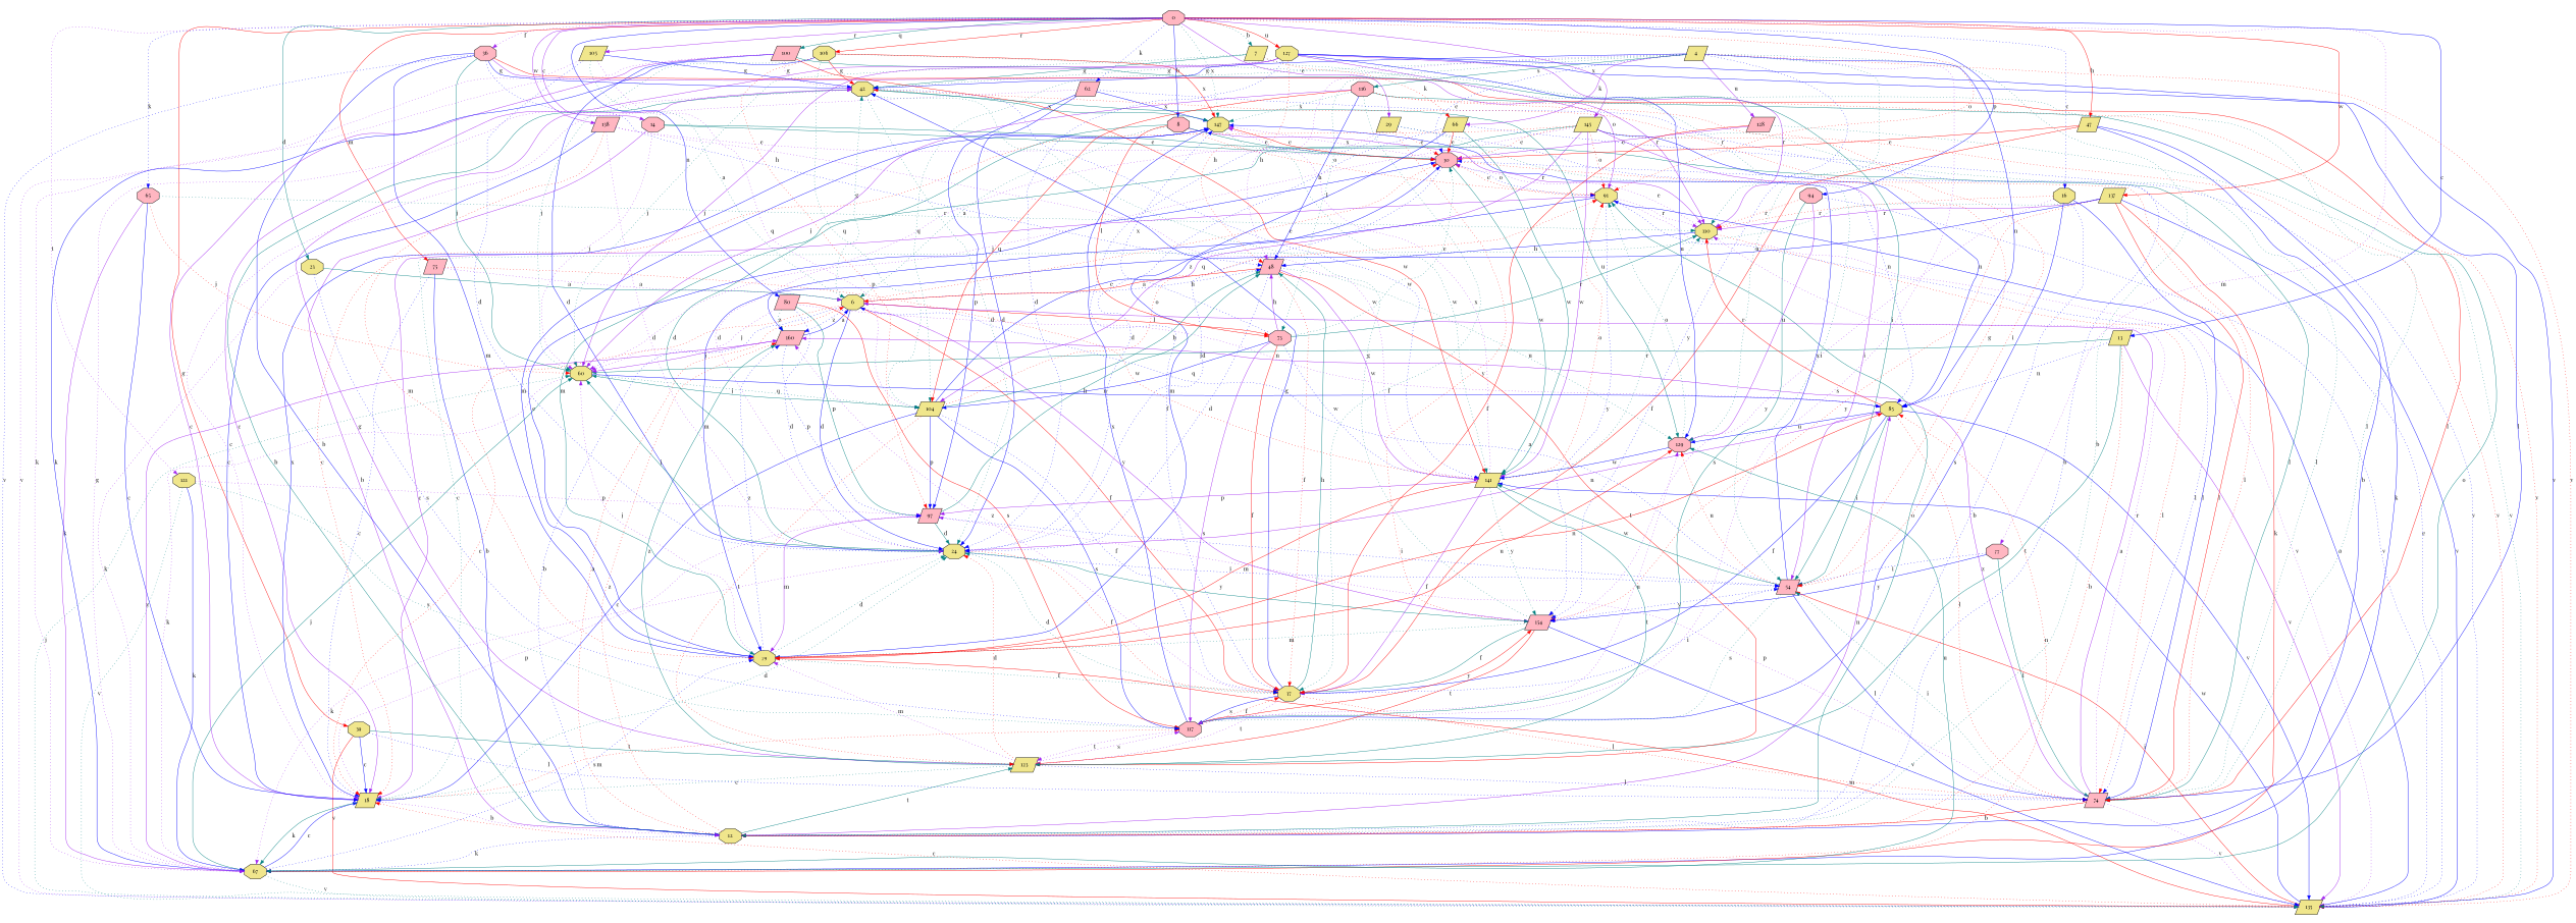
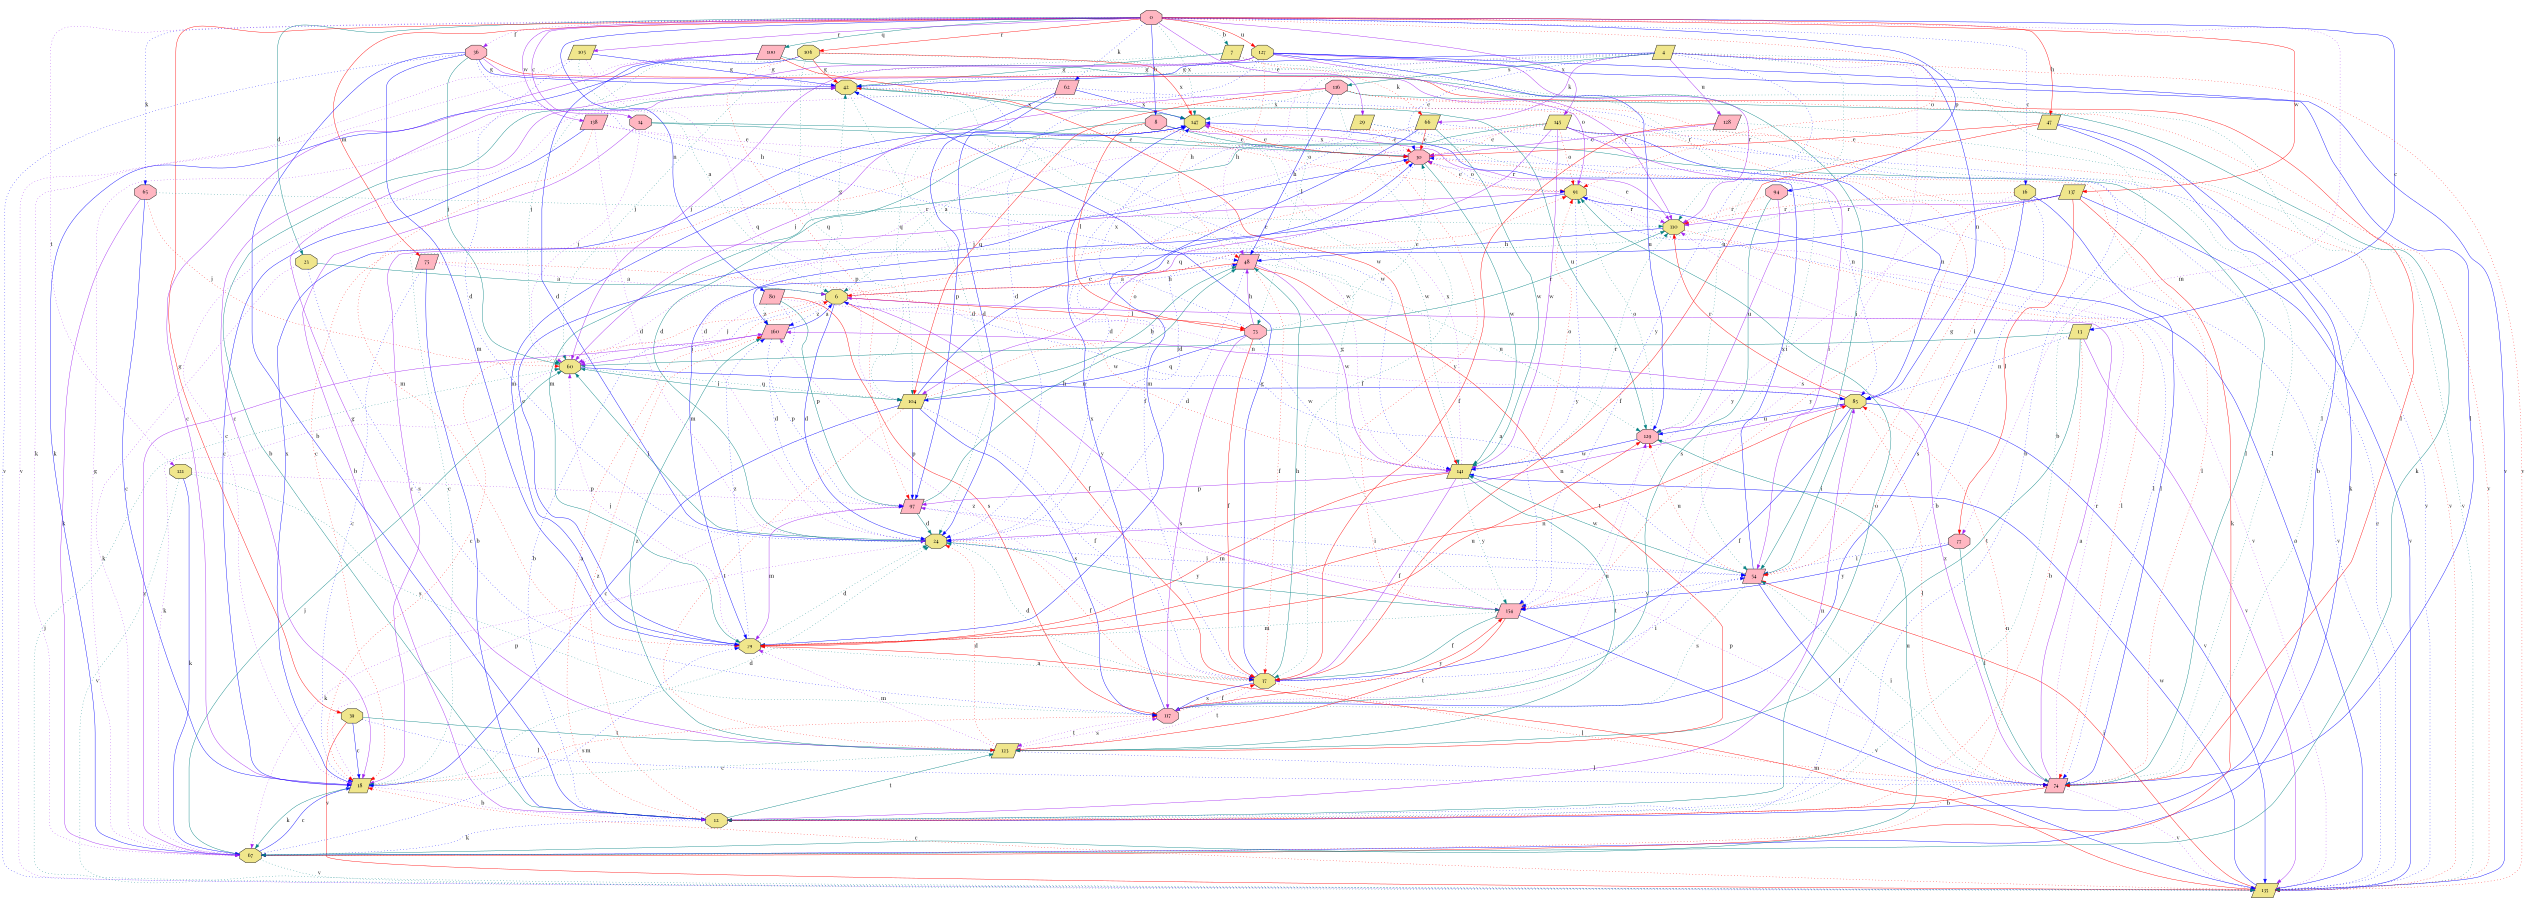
  strict digraph {
    fontname="Playfair Display"
    node [fillcolor=khaki fontname="Playfair Display" shape=octagon style=filled]
    edge [color=blue fontname="Playfair Display" style=solid]
    0 [fillcolor=lightpink]
    7 [shape=parallelogram]
    8 [fillcolor=lightpink]
    13 [shape=parallelogram]
    14 [fillcolor=lightpink]
    16
    23
    29 [shape=parallelogram]
    36 [fillcolor=lightpink]
    39
    47 [shape=parallelogram]
    62 [fillcolor=lightpink shape=parallelogram]
    65 [fillcolor=lightpink]
    75 [fillcolor=lightpink shape=parallelogram]
    77 [fillcolor=lightpink]
    80 [fillcolor=lightpink shape=parallelogram]
    91
    94 [fillcolor=lightpink]
    100 [fillcolor=lightpink shape=parallelogram]
    105 [shape=parallelogram]
    106
    121
    127
    137 [shape=parallelogram]
    138 [fillcolor=lightpink shape=parallelogram]
    145 [shape=parallelogram]
    147
    42
    66 [shape=parallelogram]
    60
    110
    30 [fillcolor=lightpink]
    73 [fillcolor=lightpink]
    6
    24
    12
    85
    135 [shape=parallelogram]
    123 [shape=parallelogram]
    74 [fillcolor=lightpink shape=parallelogram]
    117 [fillcolor=lightpink]
    154 [fillcolor=lightpink shape=parallelogram]
    67
    37
    54 [fillcolor=lightpink shape=parallelogram]
    48 [fillcolor=lightpink shape=parallelogram]
    79
    18 [shape=parallelogram]
    97 [fillcolor=lightpink shape=parallelogram]
    141 [shape=parallelogram]
    160 [fillcolor=lightpink shape=parallelogram]
    129 [fillcolor=lightpink]
    104 [shape=parallelogram]
    4 [shape=parallelogram]
    116 [fillcolor=lightpink]
    128 [fillcolor=lightpink shape=parallelogram]
    0 -> 7 [color=teal label=b style=dotted]
    0 -> 8 [label=b]
    0 -> 13 [label=c]
    0 -> 14 [color=purple label=c]
    0 -> 16 [label=c style=dotted]
    0 -> 23 [color=teal label=d]
    0 -> 29 [color=purple label=e]
    0 -> 36 [color=purple label=f style=dotted]
    0 -> 39 [color=red label=g]
    0 -> 47 [color=red label=h]
    0 -> 62 [label=k style=dotted]
    0 -> 65 [label=k style=dotted]
    0 -> 75 [color=red label=m]
    0 -> 77 [color=purple label=m style=dotted]
    0 -> 80 [label=n]
    0 -> 91 [color=red label=o style=dotted]
    0 -> 94 [label=p]
    0 -> 100 [color=teal label=q]
    0 -> 105 [color=purple label=r]
    0 -> 106 [color=red label=r]
    0 -> 121 [color=purple label=t style=dotted]
    0 -> 127 [color=red label=u]
    0 -> 137 [color=red label=w]
    0 -> 138 [color=purple label=w]
    0 -> 145 [color=purple label=x]
    0 -> 147 [color=teal label=x style=dotted]
    7 -> 42 [color=teal label=g]
    7 -> 66 [color=red label=k style=dotted]
    7 -> 60 [color=teal label=j style=dotted]
    7 -> 110 [color=teal label=r style=dotted]
    8 -> 91 [color=red label=o style=dotted]
    8 -> 110 [color=purple label=r]
    8 -> 30 [color=teal label=e]
    8 -> 73 [color=red label=l]
    8 -> 6 [color=teal label=a style=dotted]
    8 -> 24 [color=teal label=d]
    13 -> 60 [color=teal label=j]
    13 -> 12 [color=red label=b style=dotted]
    13 -> 85 [label=n style=dotted]
    13 -> 135 [color=purple label=v]
    13 -> 123 [color=teal label=t]
    14 -> 60 [color=purple label=j style=dotted]
    14 -> 30 [color=teal label=e]
    14 -> 12 [color=purple label=b]
    14 -> 74 [color=teal label=l]
    16 -> 110 [color=red label=r style=dotted]
    16 -> 12 [label=b style=dotted]
    16 -> 74 [label=l]
    16 -> 117 [label=s]
    16 -> 154 [color=purple label=y style=dotted]
    23 -> 6 [color=teal label=a]
    23 -> 117 [label=s style=dotted]
    23 -> 67 [color=purple label=k style=dotted]
    29 -> 30 [color=red label=e style=dotted]
    29 -> 24 [color=purple label=d style=dotted]
    29 -> 85 [label=n style=dotted]
    29 -> 154 [color=red label=y style=dotted]
    29 -> 37 [label=f style=dotted]
    29 -> 54 [color=teal label=i style=dotted]
    36 -> 42 [label=g]
    36 -> 60 [color=teal label=j]
    36 -> 110 [color=purple label=r]
    36 -> 12 [label=b]
    36 -> 135 [label=v style=dotted]
    36 -> 74 [color=red label=l]
    36 -> 48 [label=h style=dotted]
    36 -> 79 [label=m]
    39 -> 135 [color=red label=v]
    39 -> 123 [color=teal label=t]
    39 -> 74 [label=l style=dotted]
    39 -> 18 [label=c]
    47 -> 30 [color=red label=e]
    47 -> 12 [label=b]
    47 -> 67 [label=k]
    47 -> 37 [color=red label=f]
    62 -> 147 [label=x]
    62 -> 24 [label=d]
    62 -> 12 [label=b style=dotted]
    62 -> 18 [color=purple label=c style=dotted]
    62 -> 97 [label=p]
    65 -> 60 [color=red label=j style=dotted]
    65 -> 110 [color=teal label=r style=dotted]
    65 -> 67 [color=purple label=k]
    65 -> 18 [label=c]
    75 -> 6 [color=purple label=a style=dotted]
    75 -> 12 [label=b]
    75 -> 18 [label=c style=dotted]
    75 -> 141 [color=red label=w style=dotted]
    77 -> 74 [color=teal label=l]
    77 -> 154 [label=y]
    77 -> 54 [label=i style=dotted]
    80 -> 60 [color=purple label=j style=dotted]
    80 -> 24 [label=d style=dotted]
    80 -> 85 [color=purple label=n style=dotted]
    80 -> 117 [color=red label=s]
    80 -> 97 [color=teal label=p]
    80 -> 160 [color=teal label=z style=dotted]
    91 -> 110 [color=purple label=r style=dotted]
    91 -> 30 [color=red label=e style=dotted]
    91 -> 135 [color=purple label=v style=dotted]
    91 -> 74 [label=l style=dotted]
    91 -> 154 [label=y style=dotted]
    91 -> 79 [label=m]
    91 -> 18 [color=purple label=c]
    94 -> 110 [color=red label=r style=dotted]
    94 -> 135 [label=v style=dotted]
    94 -> 117 [color=teal label=s]
    94 -> 129 [color=purple label=u]
    100 -> 42 [color=purple label=g style=dotted]
    100 -> 24 [label=d]
    100 -> 135 [color=purple label=v style=dotted]
    100 -> 54 [color=teal label=i]
    100 -> 18 [color=purple label=c]
    100 -> 141 [color=red label=w]
    105 -> 42 [label=g]
    105 -> 6 [color=teal label=a style=dotted]
    105 -> 24 [label=d style=dotted]
    105 -> 67 [color=purple label=k style=dotted]
    105 -> 104 [color=purple label=q style=dotted]
    106 -> 147 [color=red label=x]
    106 -> 42 [color=red label=g]
    106 -> 60 [color=teal label=j style=dotted]
    106 -> 74 [color=teal label=l style=dotted]
    106 -> 67 [label=k]
    106 -> 97 [color=red label=p style=dotted]
    106 -> 104 [color=teal label=q style=dotted]
    121 -> 135 [color=teal label=v style=dotted]
    121 -> 117 [color=teal label=s style=dotted]
    121 -> 67 [label=k]
    121 -> 97 [color=purple label=p style=dotted]
    127 -> 91 [color=purple label=o]
    127 -> 42 [color=teal label=g style=dotted]
    127 -> 60 [color=purple label=j]
    127 -> 110 [color=purple label=r]
    127 -> 24 [label=d style=dotted]
    127 -> 135 [label=v]
    127 -> 74 [label=l]
    127 -> 48 [color=red label=h style=dotted]
    127 -> 18 [color=purple label=c]
    127 -> 129 [label=u]
    137 -> 110 [color=purple label=r]
    137 -> 135 [label=v]
-   137 -> 74 [color=red label=l]
+   137 -> 77 [color=red label=l]
    137 -> 154 [color=red label=y style=dotted]
    137 -> 67 [color=red label=k]
    137 -> 18 [color=teal label=c style=dotted]
    137 -> 160 [label=z]
    138 -> 30 [color=purple label=e style=dotted]
    138 -> 24 [color=purple label=d style=dotted]
    138 -> 79 [color=red label=m style=dotted]
    138 -> 18 [label=c]
    138 -> 141 [color=purple label=w style=dotted]
    145 -> 91 [color=red label=o style=dotted]
    145 -> 60 [color=purple label=j style=dotted]
    145 -> 30 [color=red label=e style=dotted]
    145 -> 85 [label=n]
    145 -> 135 [color=red label=v style=dotted]
    145 -> 74 [color=teal label=l style=dotted]
    145 -> 54 [color=purple label=i]
    145 -> 79 [color=teal label=m]
    145 -> 18 [color=red label=c style=dotted]
    145 -> 141 [color=purple label=w]
    145 -> 104 [color=purple label=q]
    147 -> 30 [color=red label=e]
    147 -> 79 [label=m]
    147 -> 141 [color=teal label=w style=dotted]
    42 -> 147 [color=teal label=x]
    42 -> 24 [color=teal label=d style=dotted]
    42 -> 12 [color=teal label=b]
    42 -> 141 [label=w style=dotted]
    42 -> 129 [color=teal label=u]
    66 -> 30 [color=red label=e]
    66 -> 24 [label=d style=dotted]
    66 -> 135 [label=v style=dotted]
    66 -> 79 [label=m]
    66 -> 141 [color=teal label=w]
    60 -> 85 [label=n]
    60 -> 67 [color=purple label=k style=dotted]
    60 -> 104 [color=teal label=q style=dotted]
    110 -> 30 [color=purple label=e style=dotted]
    110 -> 74 [color=red label=l style=dotted]
    110 -> 48 [label=h]
    30 -> 91 [label=o style=dotted]
    30 -> 147 [color=purple label=x style=dotted]
    30 -> 24 [label=d style=dotted]
    30 -> 74 [color=red label=l style=dotted]
    30 -> 141 [color=teal label=w]
    73 -> 147 [label=x style=dotted]
    73 -> 110 [color=teal label=r]
    73 -> 30 [color=teal label=e style=dotted]
    73 -> 117 [color=purple label=s]
    73 -> 37 [color=red label=f]
    73 -> 48 [color=purple label=h]
    73 -> 141 [label=w style=dotted]
    73 -> 104 [label=q]
    6 -> 42 [color=teal label=g style=dotted]
    6 -> 30 [color=red label=e style=dotted]
    6 -> 73 [color=red label=l]
    6 -> 24 [label=d]
    6 -> 12 [label=b style=dotted]
    6 -> 154 [color=purple label=y]
    6 -> 37 [color=red label=f]
    6 -> 48 [label=h style=dotted]
    6 -> 18 [color=red label=c style=dotted]
    6 -> 160 [label=z style=dotted]
    24 -> 60 [color=teal label=j]
    24 -> 85 [color=purple label=n]
    24 -> 154 [color=teal label=y]
    24 -> 67 [color=purple label=k style=dotted]
    24 -> 37 [color=red label=f style=dotted]
    24 -> 54 [label=i style=dotted]
    12 -> 91 [color=teal label=o]
    12 -> 6 [color=red label=a style=dotted]
    12 -> 85 [color=purple label=n]
    12 -> 123 [color=teal label=t]
    12 -> 67 [label=k style=dotted]
    12 -> 160 [color=red label=z style=dotted]
    85 -> 110 [color=red label=r]
    85 -> 135 [label=v]
    85 -> 74 [color=red label=l style=dotted]
    85 -> 37 [label=f]
    85 -> 54 [color=teal label=i]
    85 -> 129 [label=u]
    135 -> 91 [label=o]
    135 -> 60 [color=teal label=j style=dotted]
    135 -> 30 [label=e style=dotted]
    135 -> 54 [color=red label=i]
    135 -> 79 [color=red label=m]
    135 -> 18 [color=red label=c style=dotted]
    135 -> 141 [label=w]
    123 -> 42 [color=purple label=g]
    123 -> 24 [color=red label=d style=dotted]
    123 -> 74 [label=l style=dotted]
    123 -> 117 [color=purple label=s style=dotted]
    123 -> 79 [color=purple label=m style=dotted]
    123 -> 18 [color=teal label=c style=dotted]
    123 -> 160 [color=teal label=z]
    74 -> 110 [color=purple label=r style=dotted]
    74 -> 6 [color=purple label=a]
    74 -> 12 [color=red label=b]
    74 -> 135 [color=purple label=v style=dotted]
    74 -> 54 [color=teal label=i style=dotted]
    74 -> 97 [color=purple label=p style=dotted]
    74 -> 160 [color=purple label=z]
    117 -> 147 [label=x]
    117 -> 123 [color=purple label=t style=dotted]
    117 -> 154 [color=red label=y]
    117 -> 37 [color=red label=f style=dotted]
    117 -> 129 [color=purple label=u style=dotted]
    154 -> 42 [color=teal label=g style=dotted]
    154 -> 135 [label=v]
    154 -> 123 [color=red label=t]
    154 -> 37 [color=teal label=f]
    154 -> 79 [color=teal label=m style=dotted]
    67 -> 42 [color=purple label=g style=dotted]
    67 -> 60 [color=teal label=j]
    67 -> 85 [color=red label=n style=dotted]
    67 -> 135 [color=teal label=v style=dotted]
    67 -> 79 [label=m style=dotted]
    67 -> 18 [label=c]
    67 -> 160 [color=purple label=z]
    67 -> 129 [color=teal label=u]
    37 -> 42 [label=g]
    37 -> 24 [color=teal label=d style=dotted]
    37 -> 123 [color=purple label=t style=dotted]
    37 -> 74 [color=red label=l style=dotted]
    37 -> 117 [label=s]
    37 -> 54 [label=i style=dotted]
    37 -> 48 [color=teal label=h]
    37 -> 160 [color=purple label=z style=dotted]
    54 -> 147 [label=x]
    54 -> 42 [color=red label=g style=dotted]
    54 -> 6 [label=a style=dotted]
    54 -> 74 [label=l]
    54 -> 117 [color=teal label=s style=dotted]
    54 -> 154 [label=y style=dotted]
    54 -> 141 [color=teal label=w]
    54 -> 129 [color=red label=u style=dotted]
    48 -> 6 [color=red label=a]
    48 -> 24 [label=d style=dotted]
    48 -> 123 [color=red label=t]
    48 -> 37 [color=red label=f style=dotted]
    48 -> 141 [color=purple label=w]
    48 -> 129 [color=teal label=u style=dotted]
    79 -> 60 [color=purple label=j style=dotted]
    79 -> 30 [label=e]
    79 -> 24 [color=teal label=d style=dotted]
    79 -> 85 [color=red label=n]
-   79 -> 37 [color=teal label=f style=dotted]
+   79 -> 37 [color=teal label=a style=dotted]
    79 -> 160 [label=z style=dotted]
    79 -> 129 [color=red label=u]
    18 -> 147 [label=x]
    18 -> 24 [color=teal label=d style=dotted]
    18 -> 12 [color=purple label=b style=dotted]
    18 -> 117 [color=red label=s style=dotted]
    18 -> 67 [color=teal label=k]
    18 -> 97 [color=purple label=p style=dotted]
    97 -> 24 [color=teal label=d]
    97 -> 54 [label=i style=dotted]
    97 -> 48 [color=teal label=h]
    97 -> 79 [color=purple label=m]
    141 -> 91 [color=red label=o style=dotted]
    141 -> 147 [color=purple label=x style=dotted]
    141 -> 110 [color=teal label=r style=dotted]
    141 -> 123 [color=teal label=t]
    141 -> 154 [color=teal label=y style=dotted]
    141 -> 37 [color=purple label=f]
    141 -> 79 [color=red label=m]
    141 -> 97 [color=purple label=p]
    160 -> 60 [color=purple label=j]
    160 -> 6 [label=a]
    160 -> 97 [label=p style=dotted]
    129 -> 91 [color=teal label=o style=dotted]
    129 -> 141 [label=w]
    104 -> 91 [color=red label=o style=dotted]
    104 -> 60 [color=teal label=j]
    104 -> 30 [label=e]
    104 -> 123 [color=red label=t style=dotted]
    104 -> 117 [label=s]
    104 -> 37 [label=f style=dotted]
    104 -> 48 [color=teal label=h]
    104 -> 18 [label=c]
    104 -> 97 [label=p]
    4 -> 42 [label=g]
    4 -> 66 [color=purple label=k]
    4 -> 30 [label=e style=dotted]
    4 -> 73 [color=teal label=l style=dotted]
    4 -> 12 [color=teal label=b style=dotted]
    4 -> 85 [label=n]
    4 -> 135 [color=red label=v style=dotted]
    4 -> 117 [color=purple label=s style=dotted]
    4 -> 154 [label=y style=dotted]
    4 -> 48 [color=purple label=h style=dotted]
    4 -> 129 [color=teal label=u style=dotted]
    4 -> 104 [color=teal label=q style=dotted]
    4 -> 116 [color=teal label=s]
    4 -> 128 [color=purple label=u]
    116 -> 147 [color=teal label=x style=dotted]
    116 -> 60 [color=purple label=j]
    116 -> 135 [color=red label=v style=dotted]
-   116 -> 67 [color=teal label=o]
+   116 -> 67 [color=teal label=k]
    116 -> 37 [color=teal label=f style=dotted]
    116 -> 54 [color=red label=i style=dotted]
    116 -> 48 [label=h]
    116 -> 104 [color=red label=q]
    128 -> 30 [color=purple label=e]
    128 -> 135 [color=teal label=v style=dotted]
    128 -> 37 [color=red label=f]
  }
